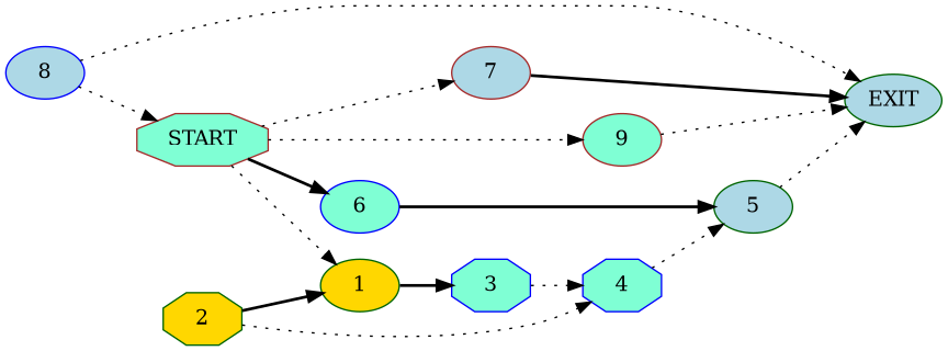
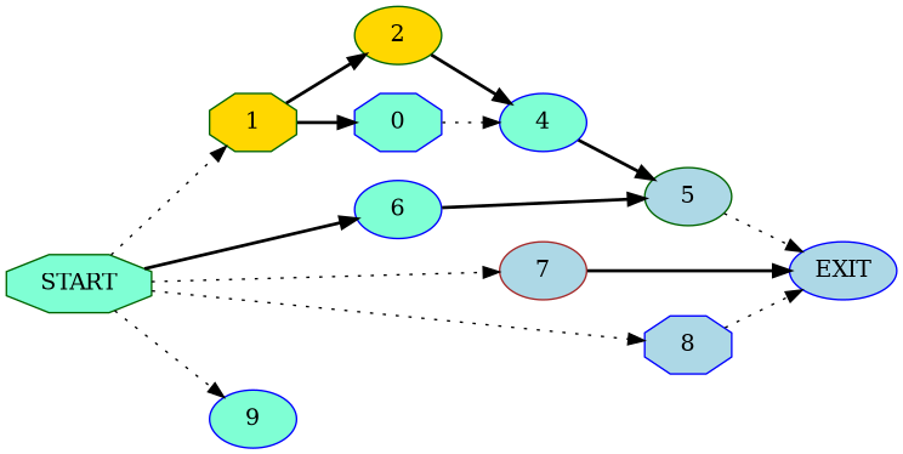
  digraph {
    rankdir=LR
    node [color=darkgreen fillcolor=aquamarine shape=ellipse style=filled]
    edge [style=dotted]
-   n1 [color=brown label=START shape=octagon]
-   1 [fillcolor=gold]
+   n1 [label=START shape=octagon]
+   1 [fillcolor=gold shape=octagon]
    6 [color=blue]
    7 [color=brown fillcolor=lightblue]
-   8 [color=blue fillcolor=lightblue]
-   9 [color=brown]
-   2 [fillcolor=gold shape=octagon]
-   3 [color=blue shape=octagon]
+   8 [color=blue fillcolor=lightblue shape=octagon]
+   9 [color=blue]
+   2 [fillcolor=gold]
+   3 [color=blue shape=octagon label=0]
    5 [fillcolor=lightblue]
-   n10 [fillcolor=lightblue label=EXIT]
-   4 [color=blue shape=octagon]
+   n10 [color=blue fillcolor=lightblue label=EXIT]
+   4 [color=blue]
    n1 -> 1
    n1 -> 6 [style=bold]
    n1 -> 7
-   8 -> n1
+   n1 -> 8
    n1 -> 9
-   2 -> 1 [style=bold]
+   1 -> 2 [style=bold]
    1 -> 3 [style=bold]
    6 -> 5 [style=bold]
    7 -> n10 [style=bold]
    8 -> n10
-   9 -> n10
-   2 -> 4
+   2 -> 4 [style=bold]
    3 -> 4
    5 -> n10
-   4 -> 5
+   4 -> 5 [style=bold]
  }
